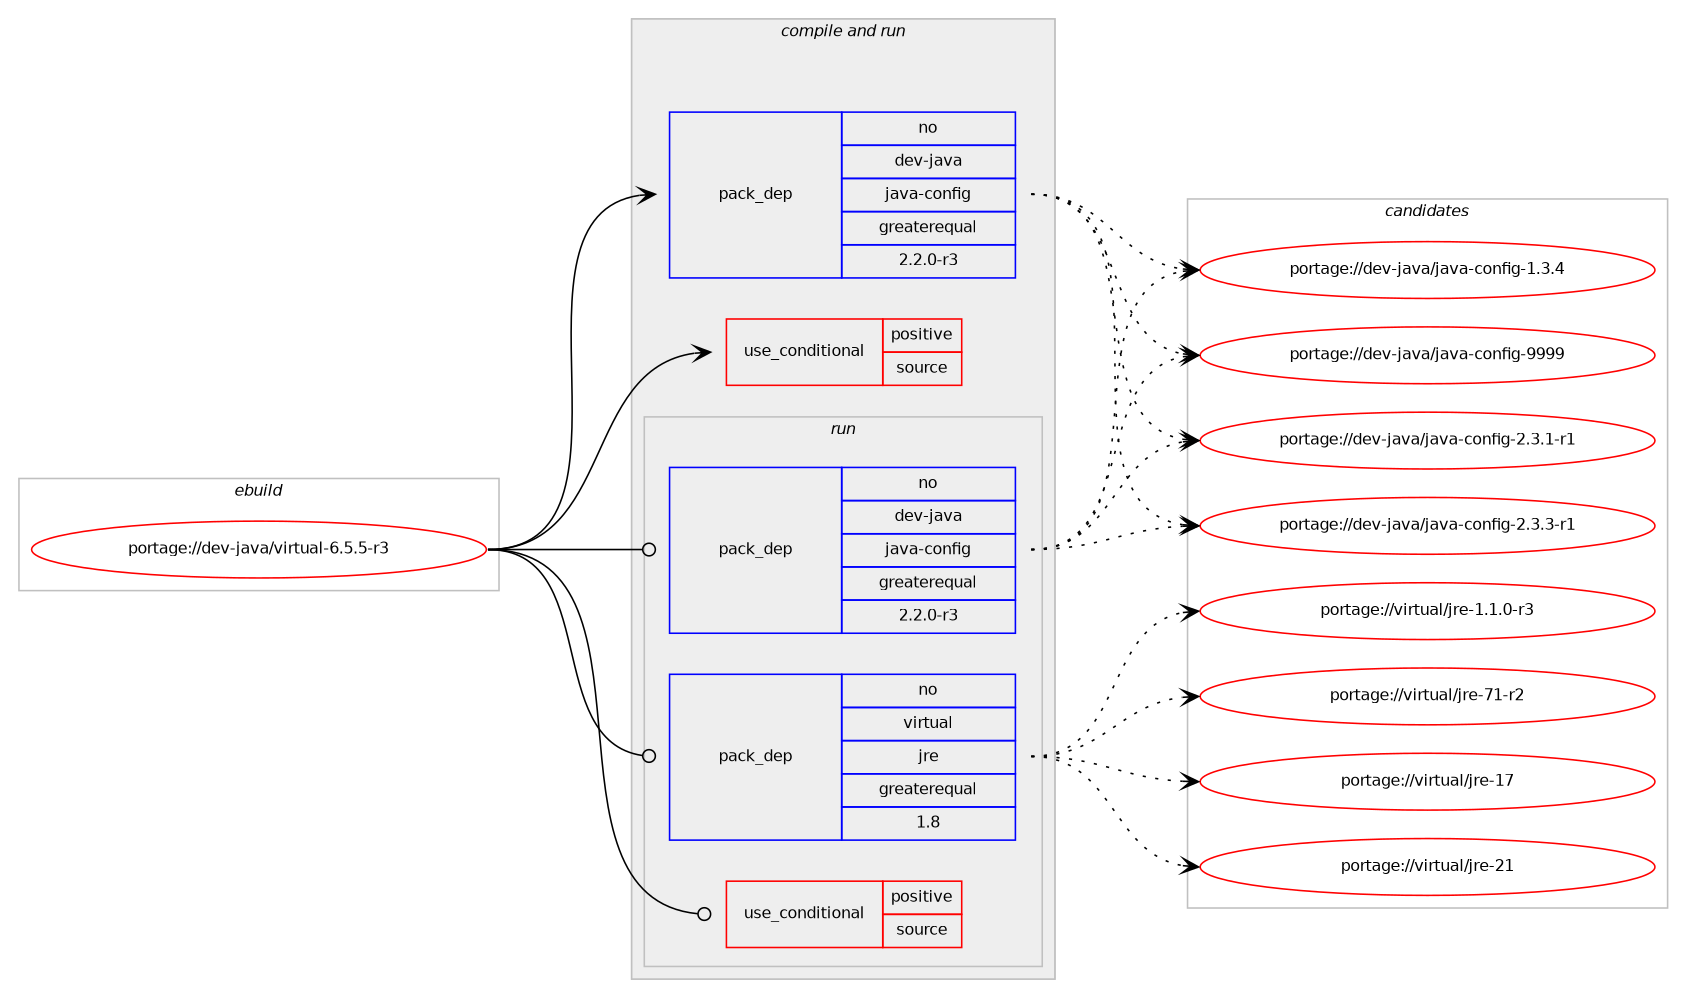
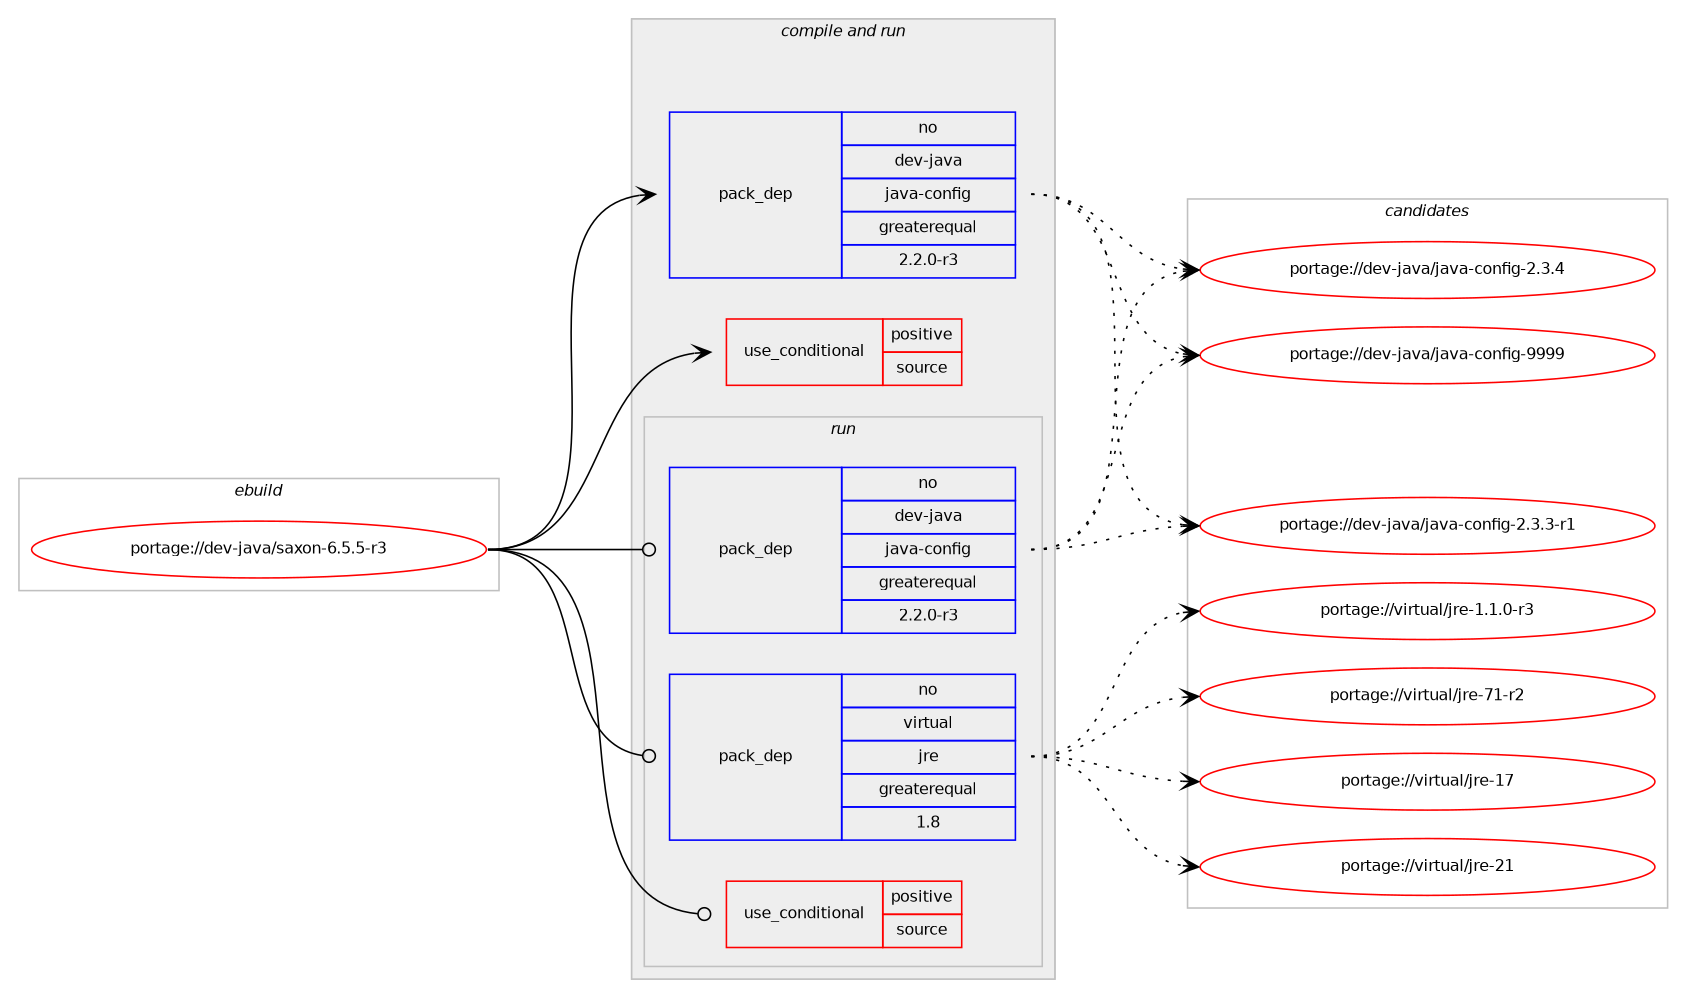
  digraph {
    compound=true
    concentrate=true
    fontname=Helvetica
    fontsize=10
    newrank=true
    rankdir=LR
    ranksep=1.5
    node [color=red fontname=Helvetica fontsize=10]
    edge [arrowhead=vee headport=w style=dotted tailport=e weight=100]
-   n1 [label="portage://dev-java/virtual-6.5.5-r3" width=4]
+   n1 [label="portage://dev-java/saxon-6.5.5-r3" width=4]
    n2 [label=<<TABLE BORDER="0" CELLBORDER="1" CELLSPACING="0" CELLPADDING="4"><TR><TD ROWSPAN="3" CELLPADDING="10">use_conditional</TD></TR><TR><TD>positive</TD></TR><TR><TD>source</TD></TR></TABLE>> shape=none]
    n3 [color=blue label=<<TABLE BORDER="0" CELLBORDER="1" CELLSPACING="0" CELLPADDING="4" WIDTH="220"><TR><TD ROWSPAN="6" CELLPADDING="30">pack_dep</TD></TR><TR><TD WIDTH="110">no</TD></TR><TR><TD>dev-java</TD></TR><TR><TD>java-config</TD></TR><TR><TD>greaterequal</TD></TR><TR><TD>2.2.0-r3</TD></TR></TABLE>> shape=none]
    n4 [label=<<TABLE BORDER="0" CELLBORDER="1" CELLSPACING="0" CELLPADDING="4"><TR><TD ROWSPAN="3" CELLPADDING="10">use_conditional</TD></TR><TR><TD>positive</TD></TR><TR><TD>source</TD></TR></TABLE>> shape=none]
    n5 [color=blue label=<<TABLE BORDER="0" CELLBORDER="1" CELLSPACING="0" CELLPADDING="4" WIDTH="220"><TR><TD ROWSPAN="6" CELLPADDING="30">pack_dep</TD></TR><TR><TD WIDTH="110">no</TD></TR><TR><TD>dev-java</TD></TR><TR><TD>java-config</TD></TR><TR><TD>greaterequal</TD></TR><TR><TD>2.2.0-r3</TD></TR></TABLE>> shape=none]
    n6 [color=blue label=<<TABLE BORDER="0" CELLBORDER="1" CELLSPACING="0" CELLPADDING="4" WIDTH="220"><TR><TD ROWSPAN="6" CELLPADDING="30">pack_dep</TD></TR><TR><TD WIDTH="110">no</TD></TR><TR><TD>virtual</TD></TR><TR><TD>jre</TD></TR><TR><TD>greaterequal</TD></TR><TR><TD>1.8</TD></TR></TABLE>> shape=none]
-   n7 [label="portage://dev-java/java-config-2.3.1-r1" width=4]
    n8 [label="portage://dev-java/java-config-2.3.3-r1" width=4]
-   n9 [label="portage://dev-java/java-config-1.3.4" width=4]
+   n9 [label="portage://dev-java/java-config-2.3.4" width=4]
    n10 [label="portage://dev-java/java-config-9999" width=4]
    n11 [label="portage://virtual/jre-1.1.0-r3" width=4]
    n12 [label="portage://virtual/jre-71-r2" width=4]
    n13 [label="portage://virtual/jre-17" width=4]
    n14 [label="portage://virtual/jre-21" width=4]
    subgraph cluster_1 {
      color=gray
      label=<<i>ebuild</i>>
      rank=same
      n1
    }
    subgraph cluster_2 {
      color=gray
      label=<<i>dependencies</i>>
      subgraph cluster_3 {
        color=gray
        fillcolor="#eeeeee"
        label=<<i>compile</i>>
        style=filled
        subgraph sub_4 {
          color=gray
          fillcolor="#eeeeee"
          label=<<i>compile</i>>
          style=filled
          n2
        }
        subgraph sub_5 {
          color=gray
          fillcolor="#eeeeee"
          label=<<i>compile</i>>
          style=filled
          n3
        }
      }
      subgraph cluster_6 {
        color=gray
        fillcolor="#eeeeee"
        label=<<i>compile and run</i>>
        style=filled
      }
      subgraph cluster_7 {
        color=gray
        fillcolor="#eeeeee"
        label=<<i>run</i>>
        style=filled
        subgraph sub_8 {
          color=gray
          fillcolor="#eeeeee"
          label=<<i>run</i>>
          style=filled
          n4
        }
        subgraph sub_9 {
          color=gray
          fillcolor="#eeeeee"
          label=<<i>run</i>>
          style=filled
          n5
        }
        subgraph sub_10 {
          color=gray
          fillcolor="#eeeeee"
          label=<<i>run</i>>
          style=filled
          n6
        }
      }
    }
    subgraph cluster_11 {
      color=gray
      label=<<i>candidates</i>>
      rank=same
      subgraph sub_12 {
        color=black
        label=<<i>candidates</i>>
        nodesep=1
        rank=same
-       n7
        n8
        n9
        n10
      }
      subgraph sub_13 {
        color=black
        label=<<i>candidates</i>>
        nodesep=1
        rank=same
-       n7
        n8
        n9
        n10
      }
      subgraph sub_14 {
        color=black
        label=<<i>candidates</i>>
        nodesep=1
        rank=same
        n11
        n12
        n13
        n14
      }
    }
    n1 -> n2 [style=solid weight=20]
    n1 -> n3 [style=solid weight=20]
    n1 -> n4 [arrowhead=odot style=solid weight=20]
    n1 -> n5 [arrowhead=odot style=solid weight=20]
    n1 -> n6 [arrowhead=odot style=solid weight=20]
-   n3 -> n7
    n3 -> n8
    n3 -> n9
    n3 -> n10
-   n5 -> n7
    n5 -> n8
    n5 -> n9
    n5 -> n10
    n6 -> n11
    n6 -> n12
    n6 -> n13
    n6 -> n14
  }
